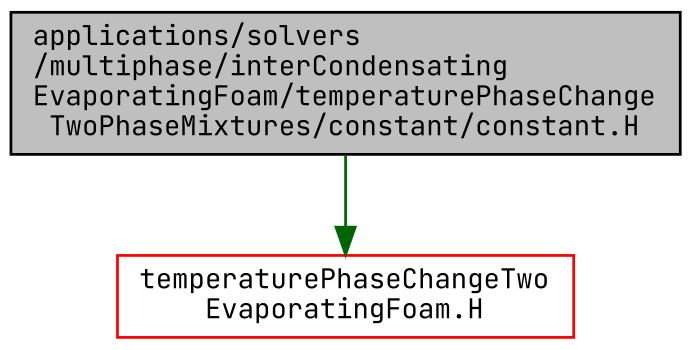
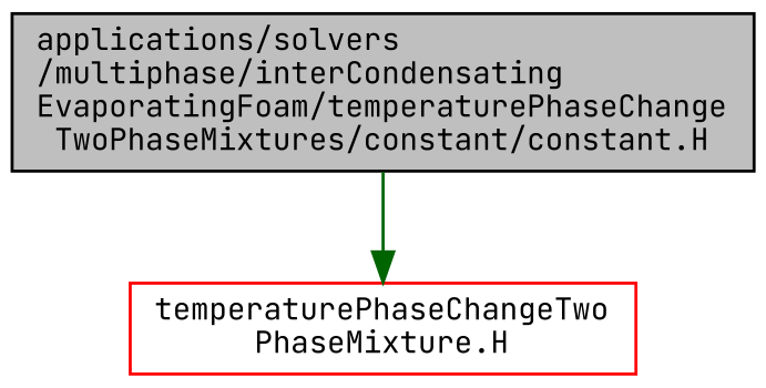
  digraph {
    fontname="JetBrains Mono"
    node [fontname="JetBrains Mono" fontsize=10 shape=record]
    n1 [color=black fillcolor=grey75 fontcolor=black height=0.2 label="applications/solvers\l/multiphase/interCondensating\lEvaporatingFoam/temperaturePhaseChange\lTwoPhaseMixtures/constant/constant.H" style=filled width=0.4]
-   n2 [color=red height=0.2 label="temperaturePhaseChangeTwo\lEvaporatingFoam.H" width=0.4]
+   n2 [color=red height=0.2 label="temperaturePhaseChangeTwo\lPhaseMixture.H" width=0.4]
    n1 -> n2 [color=darkgreen fontname="JetBrains Mono" fontsize=10 labelfontname=Helvetica labelfontsize=10 style=solid]
  }
